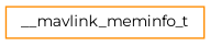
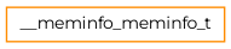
  digraph {
    rankdir=LR
    fontname=Montserrat
-   n1 [color=darkorange fillcolor=white fontname=Montserrat fontsize=10 height=0.2 label=__mavlink_meminfo_t shape=record style=filled width=0.4]
+   n1 [color=darkorange fillcolor=white fontname=Montserrat fontsize=10 height=0.2 label=__meminfo_meminfo_t shape=record style=filled width=0.4]
  }
